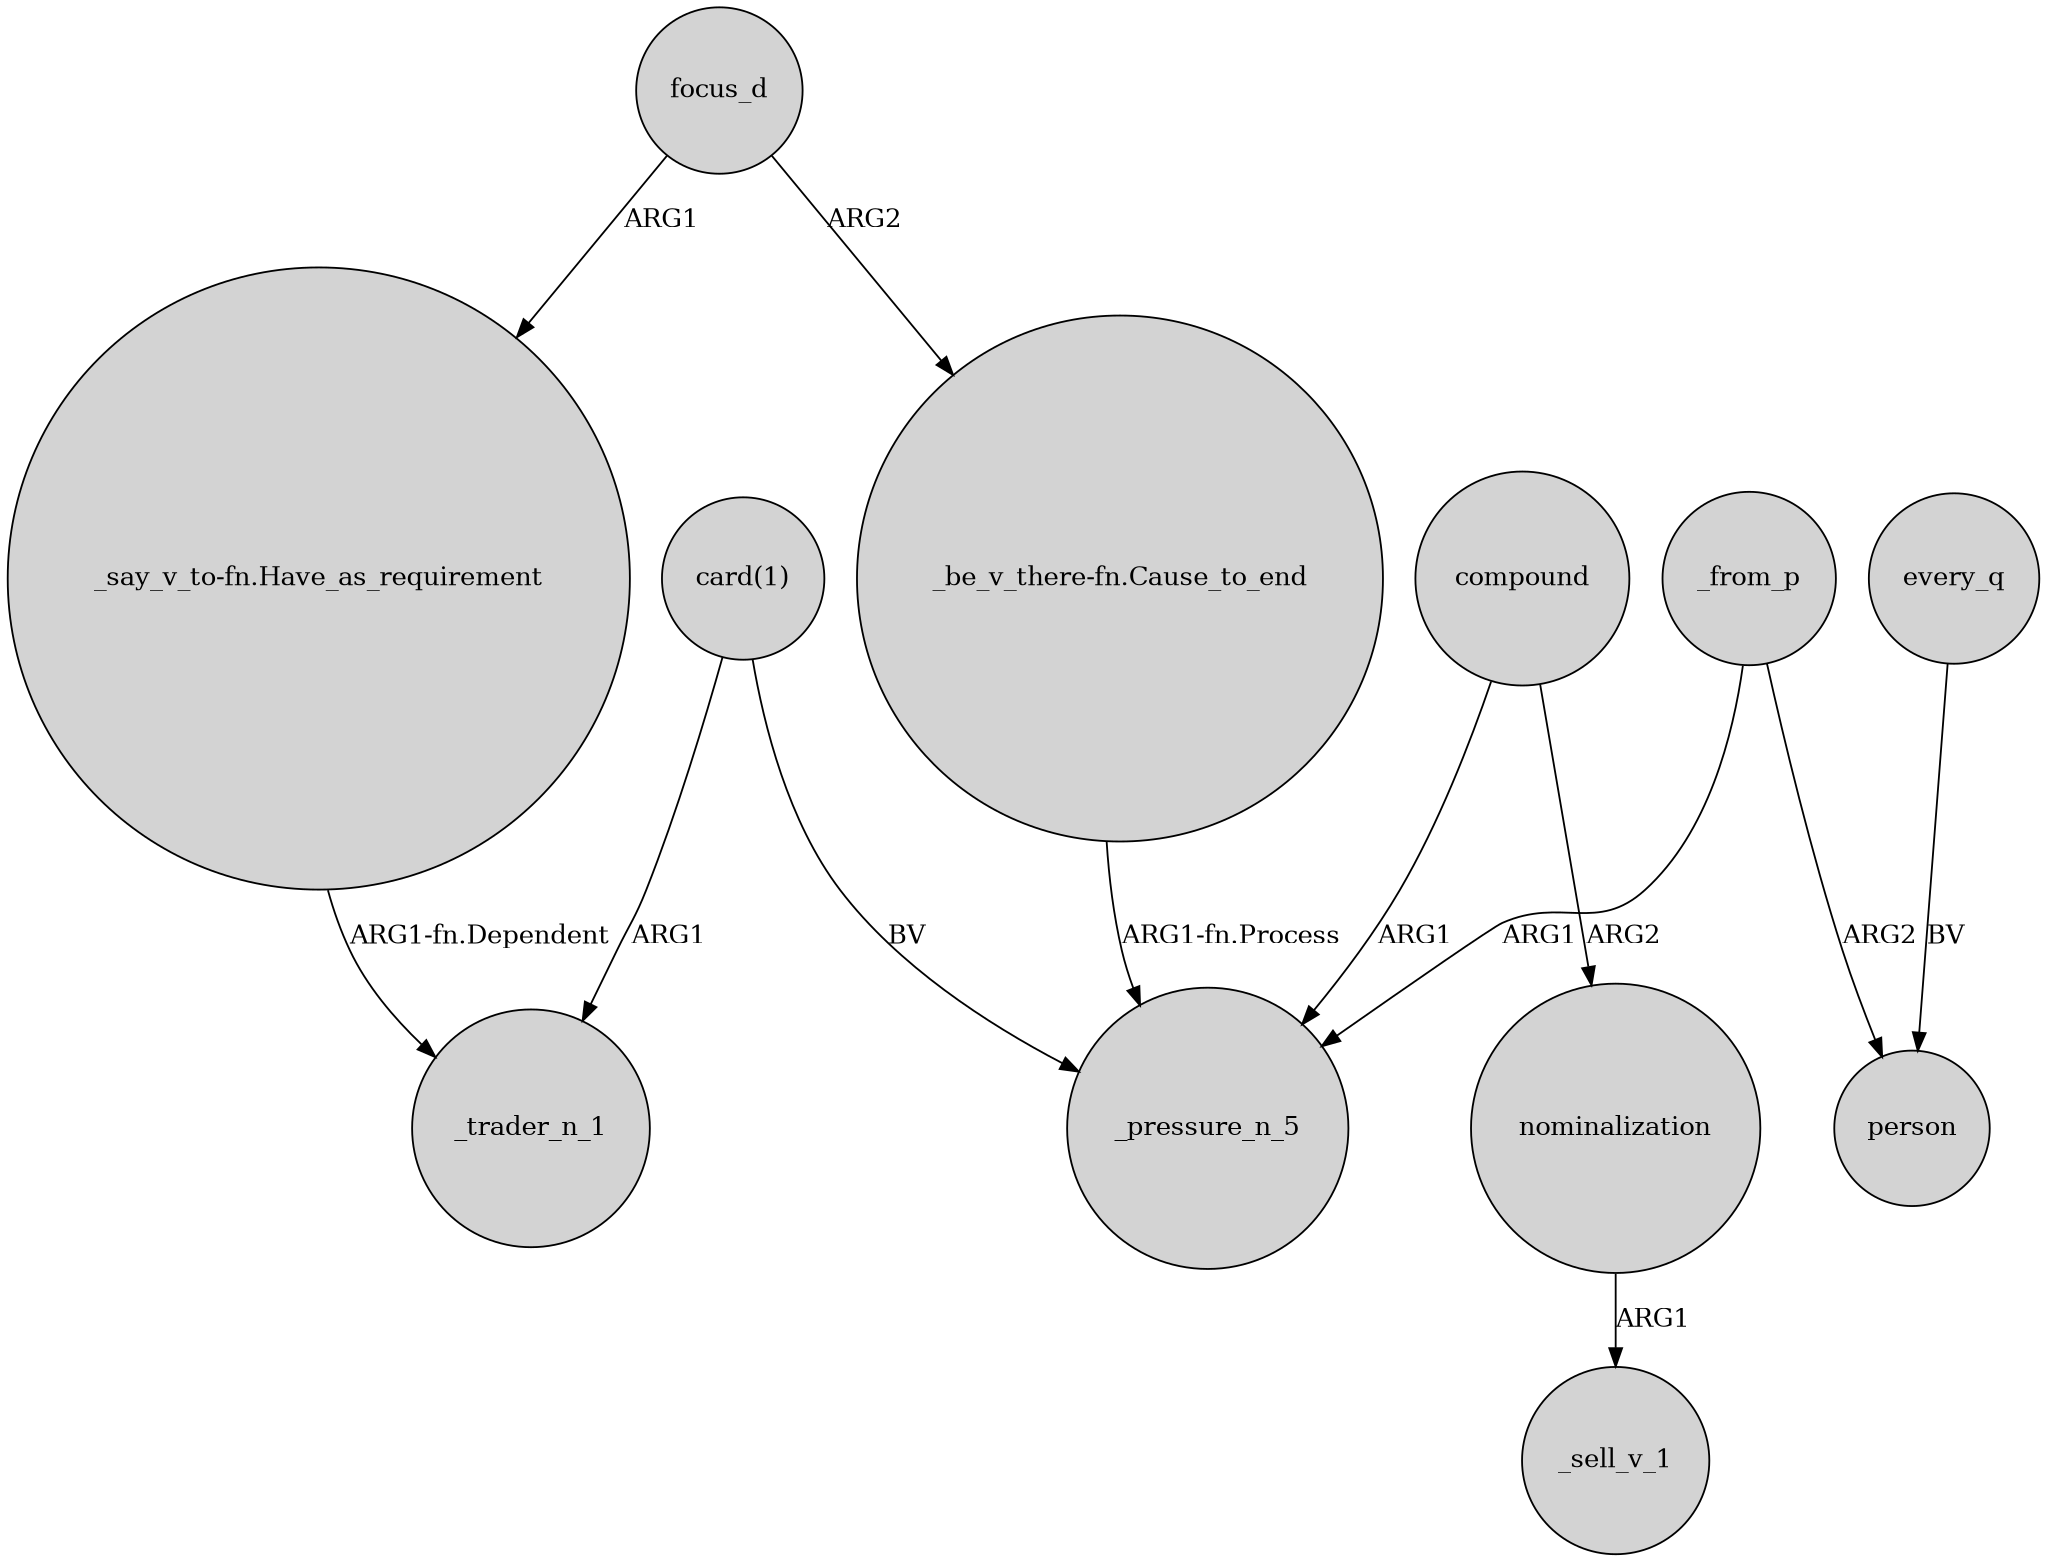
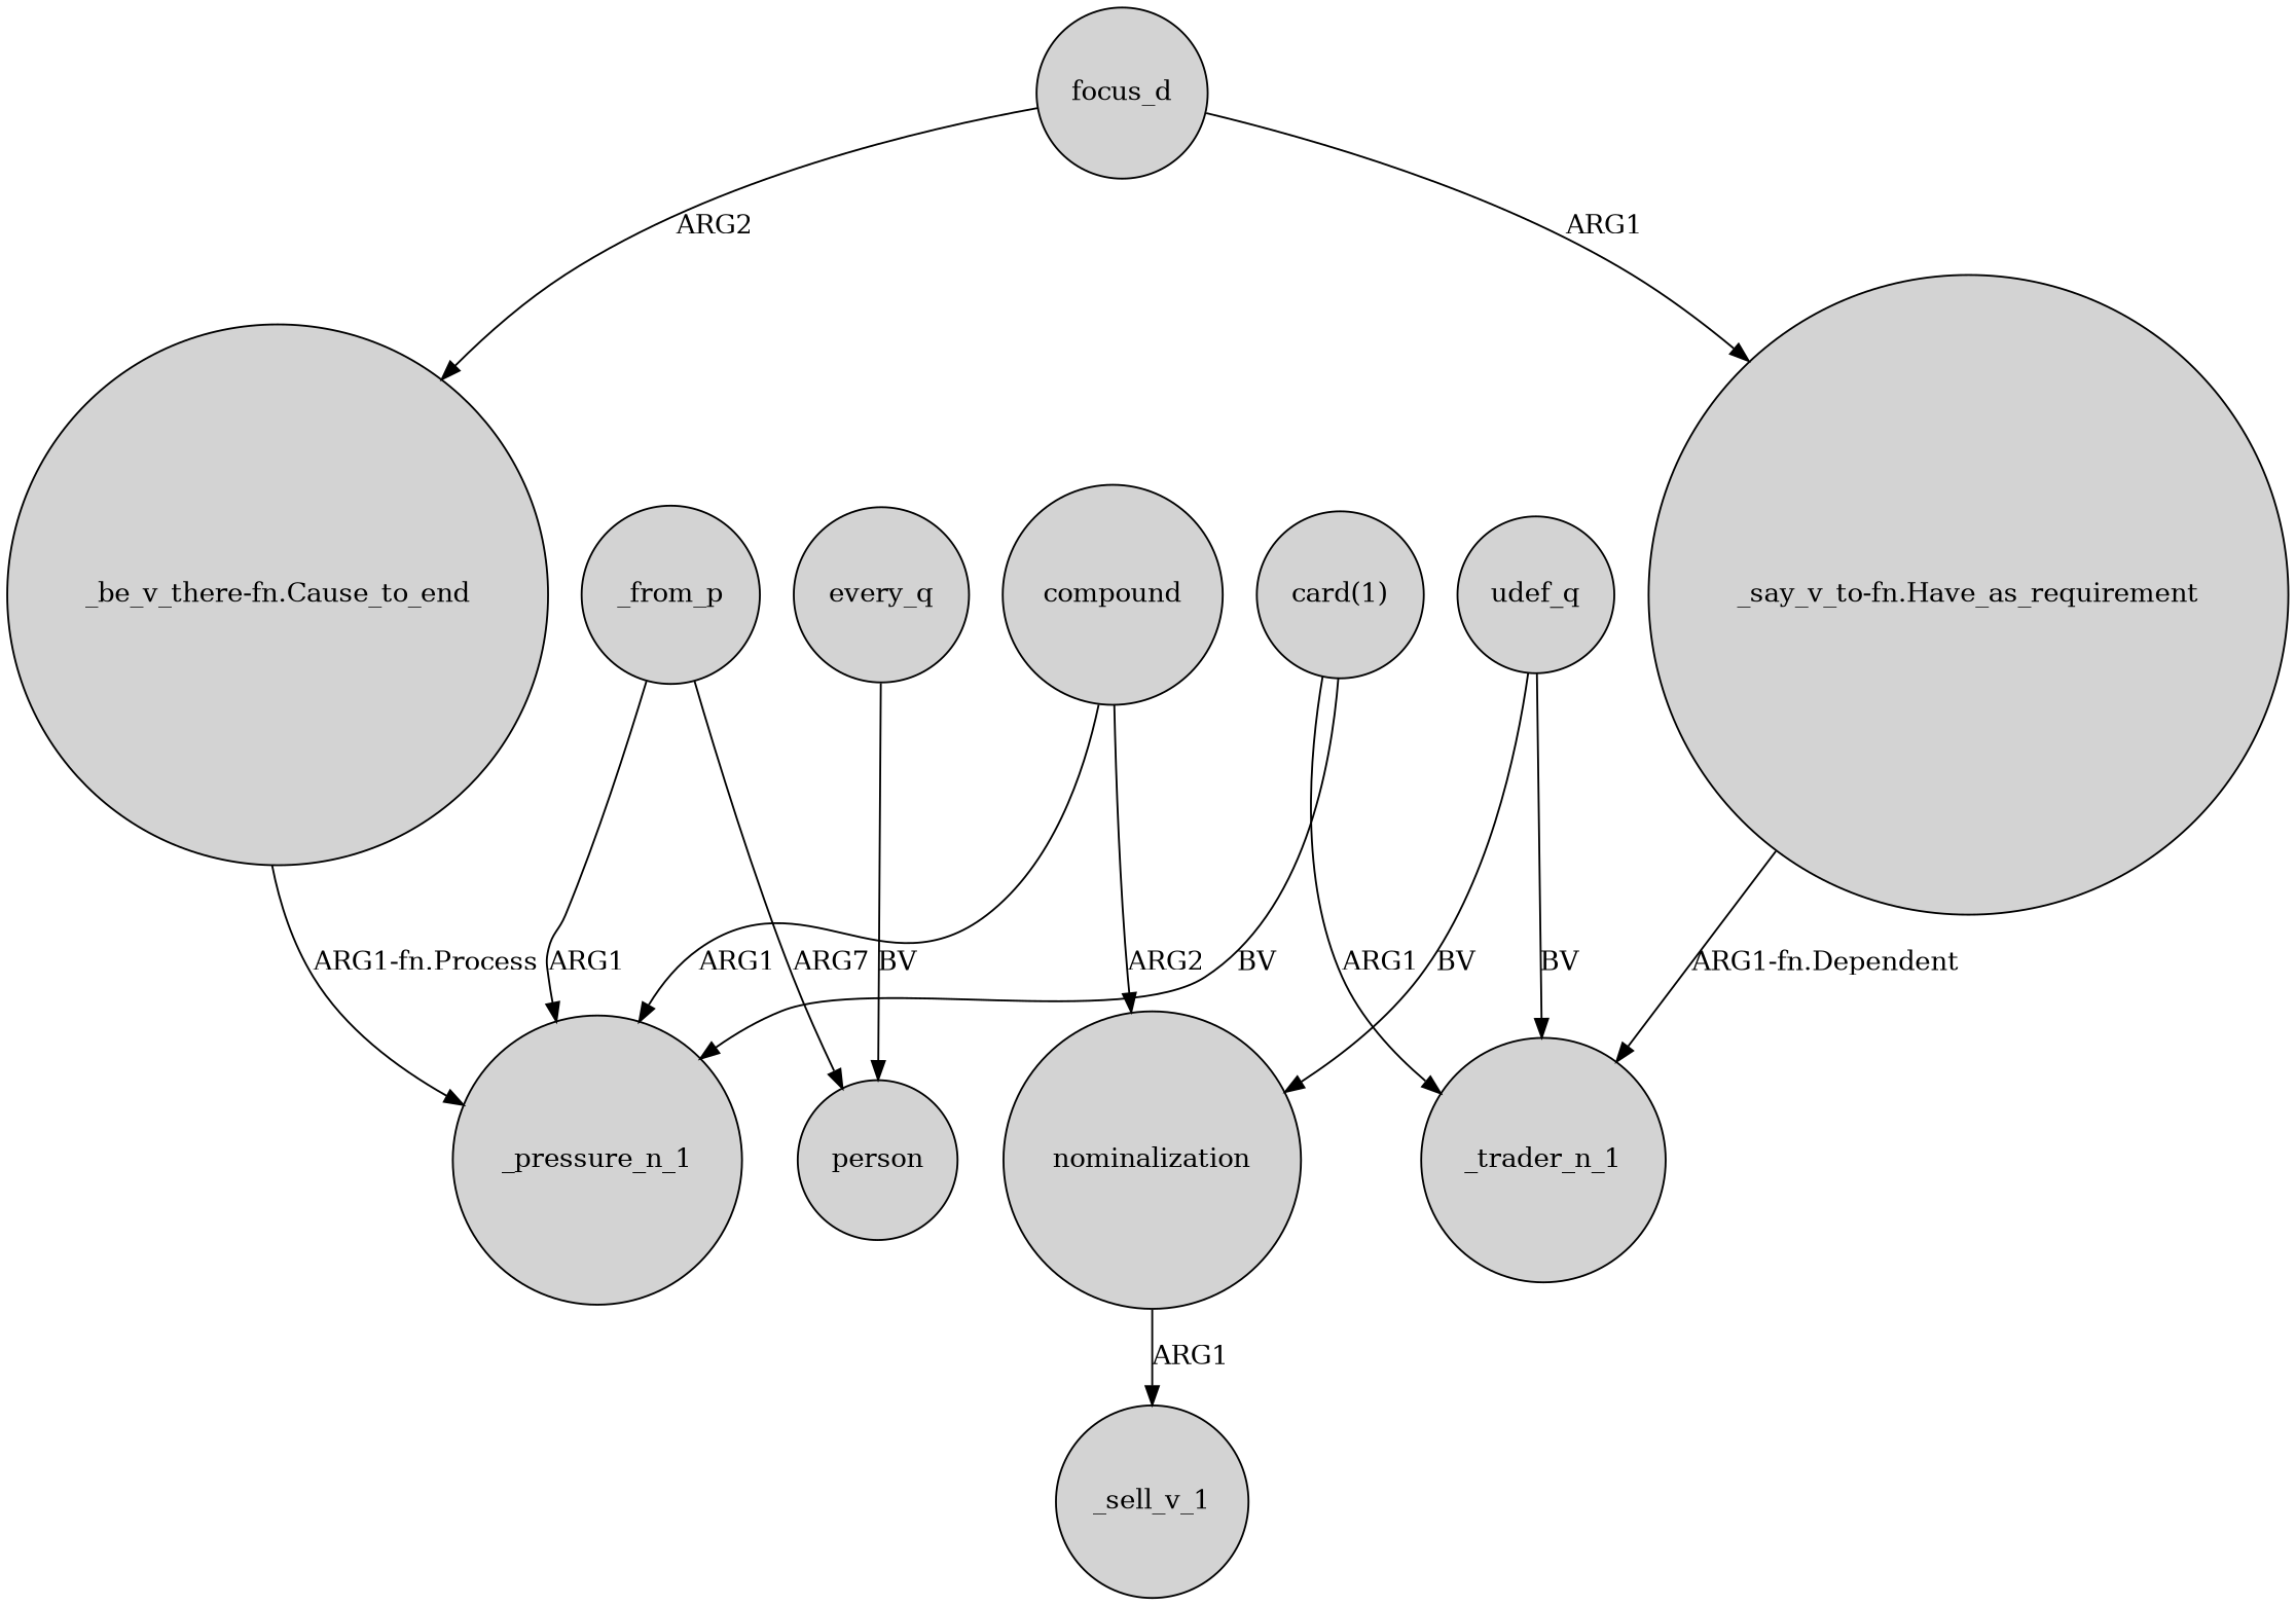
  digraph {
    node [shape=circle style=filled]
    _from_p
-   _pressure_n_1 [label=_pressure_n_5]
+   _pressure_n_1
    person
    "card(1)"
    _trader_n_1
    "_say_v_to-fn.Have_as_requirement"
    "_be_v_there-fn.Cause_to_end"
    every_q
    compound
    nominalization
    _sell_v_1
    focus_d
+   udef_q
    _from_p -> _pressure_n_1 [label=ARG1]
-   _from_p -> person [label=ARG2]
+   _from_p -> person [label=ARG7]
    "card(1)" -> _pressure_n_1 [label=BV]
    "card(1)" -> _trader_n_1 [label=ARG1]
    "_say_v_to-fn.Have_as_requirement" -> _trader_n_1 [label="ARG1-fn.Dependent"]
    "_be_v_there-fn.Cause_to_end" -> _pressure_n_1 [label="ARG1-fn.Process"]
    every_q -> person [label=BV]
    compound -> _pressure_n_1 [label=ARG1]
    compound -> nominalization [label=ARG2]
    nominalization -> _sell_v_1 [label=ARG1]
    focus_d -> "_say_v_to-fn.Have_as_requirement" [label=ARG1]
    focus_d -> "_be_v_there-fn.Cause_to_end" [label=ARG2]
+   udef_q -> _trader_n_1 [label=BV]
+   udef_q -> nominalization [label=BV]
  }
